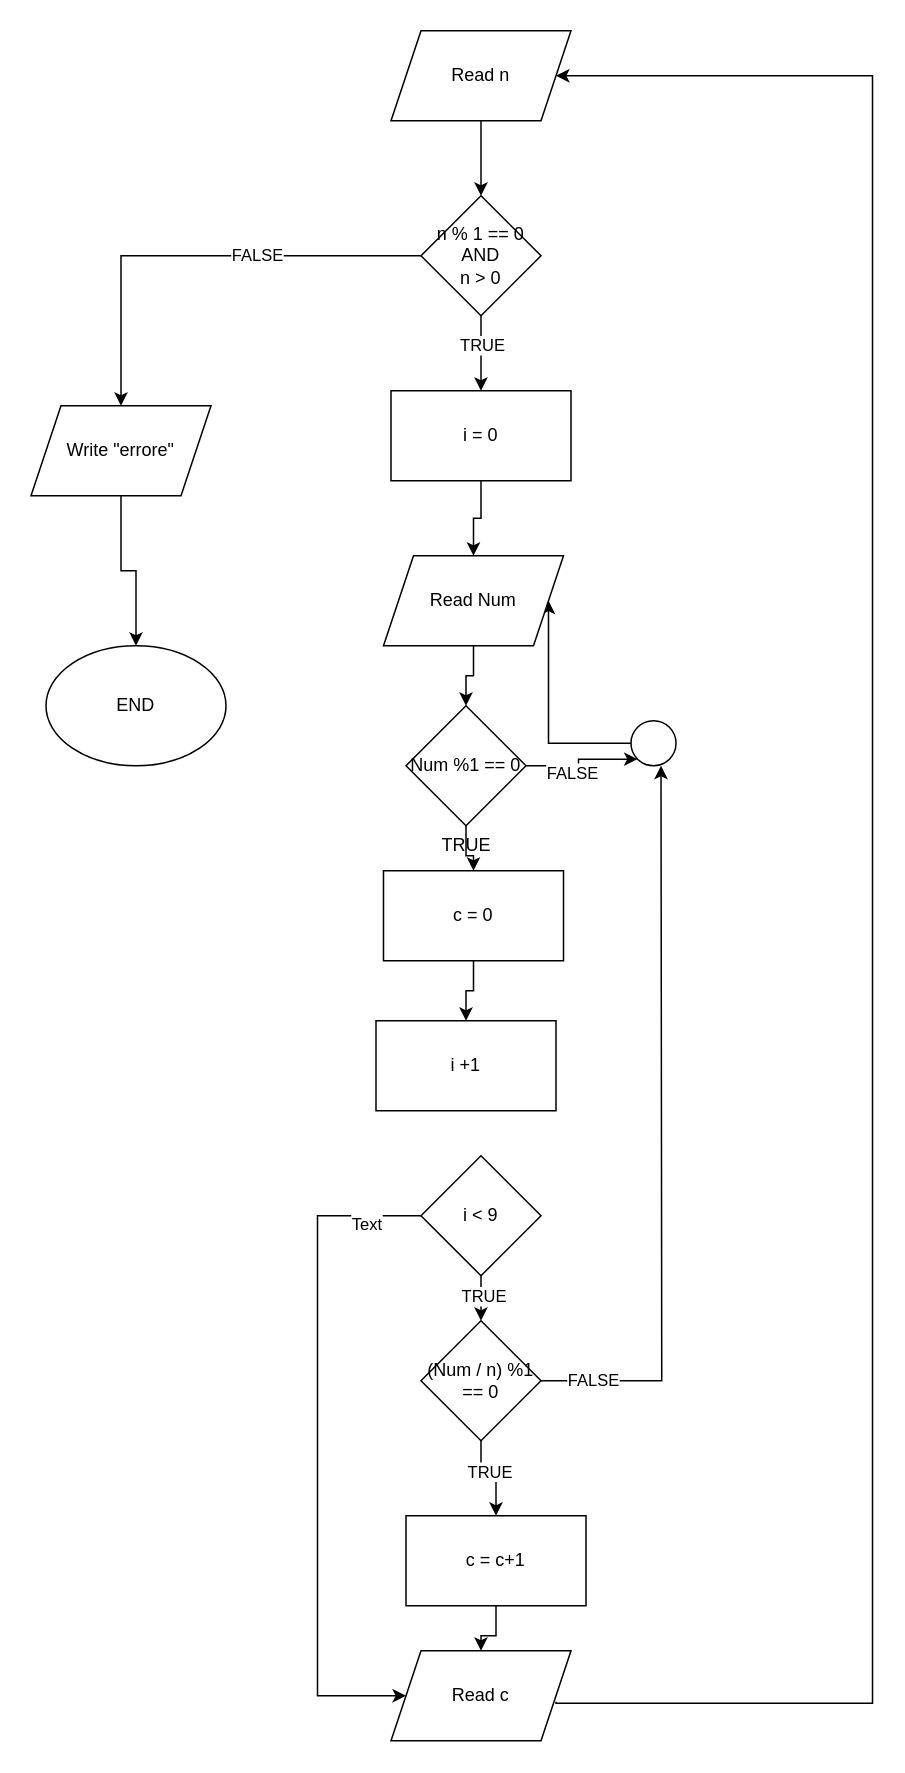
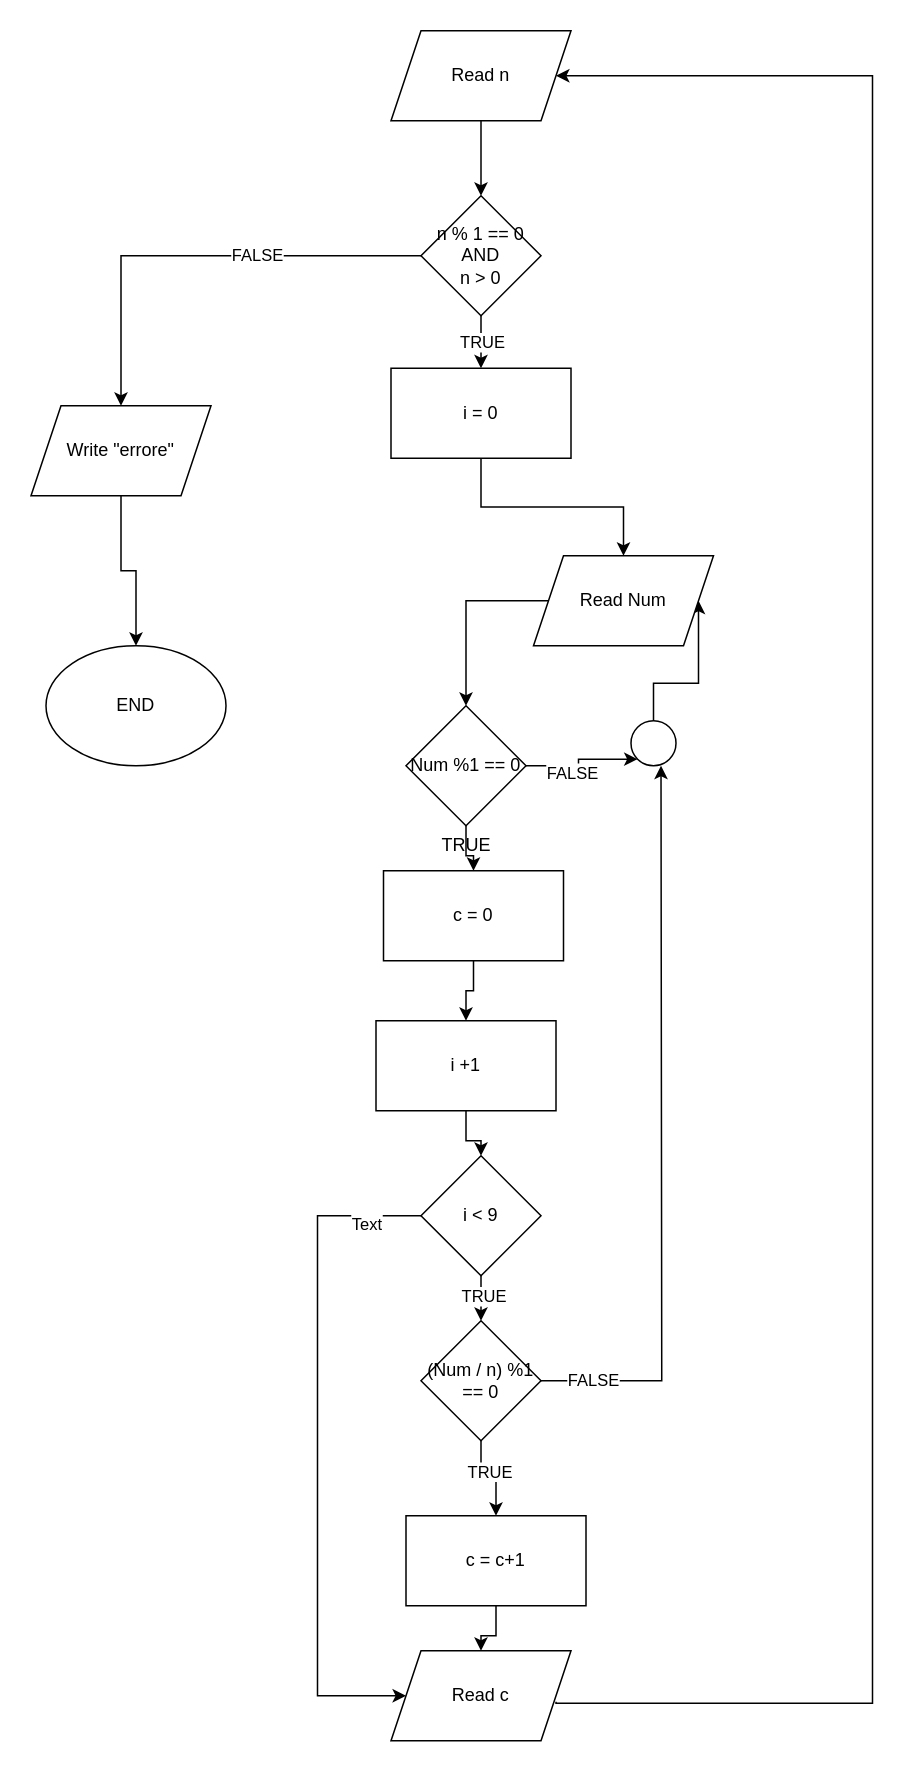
  <mxCell id="0" />
  <mxCell id="1" parent="0" />
  <mxCell id="2" value="" style="edgeStyle=orthogonalEdgeStyle;rounded=0;orthogonalLoop=1;jettySize=auto;html=1;" edge="1" parent="1" source="3" target="8"><mxGeometry relative="1" as="geometry" /></mxCell>
  <mxCell id="3" value="Read n" style="shape=parallelogram;perimeter=parallelogramPerimeter;whiteSpace=wrap;html=1;fixedSize=1;" vertex="1" parent="1"><mxGeometry x="260" y="20" width="120" height="60" as="geometry" /></mxCell>
  <mxCell id="4" value="" style="edgeStyle=orthogonalEdgeStyle;rounded=0;orthogonalLoop=1;jettySize=auto;html=1;" edge="1" parent="1" source="8" target="10"><mxGeometry relative="1" as="geometry" /></mxCell>
  <mxCell id="5" value="TRUE" style="edgeLabel;html=1;align=center;verticalAlign=middle;resizable=0;points=[];" vertex="1" connectable="0" parent="4"><mxGeometry x="-0.24" relative="1" as="geometry"><mxPoint as="offset" /></mxGeometry></mxCell>
  <mxCell id="6" style="edgeStyle=orthogonalEdgeStyle;rounded=0;orthogonalLoop=1;jettySize=auto;html=1;" edge="1" parent="1" source="8" target="37"><mxGeometry relative="1" as="geometry" /></mxCell>
  <mxCell id="7" value="FALSE" style="edgeLabel;html=1;align=center;verticalAlign=middle;resizable=0;points=[];" vertex="1" connectable="0" parent="6"><mxGeometry x="-0.267" y="-1" relative="1" as="geometry"><mxPoint as="offset" /></mxGeometry></mxCell>
  <mxCell id="8" value="&lt;div&gt;n % 1 == 0&lt;/div&gt;&lt;div&gt;AND&lt;/div&gt;&lt;div&gt;n &amp;gt; 0&lt;br&gt;&lt;/div&gt;" style="rhombus;whiteSpace=wrap;html=1;" vertex="1" parent="1"><mxGeometry x="280" y="130" width="80" height="80" as="geometry" /></mxCell>
  <mxCell id="9" value="" style="edgeStyle=orthogonalEdgeStyle;rounded=0;orthogonalLoop=1;jettySize=auto;html=1;" edge="1" parent="1" source="10" target="26"><mxGeometry relative="1" as="geometry" /></mxCell>
- <mxCell id="10" value="i = 0" style="rounded=0;whiteSpace=wrap;html=1;" vertex="1" parent="1"><mxGeometry x="260" y="260" width="120" height="60" as="geometry" /></mxCell>
+ <mxCell id="10" value="i = 0" style="rounded=0;whiteSpace=wrap;html=1;" vertex="1" parent="1"><mxGeometry x="260" y="245" width="120" height="60" as="geometry" /></mxCell>
  <mxCell id="11" style="edgeStyle=orthogonalEdgeStyle;rounded=0;orthogonalLoop=1;jettySize=auto;html=1;entryX=1;entryY=0.5;entryDx=0;entryDy=0;" edge="1" parent="1" source="39" target="26"><mxGeometry relative="1" as="geometry"><mxPoint x="440" y="410" as="targetPoint" /><Array as="points" /></mxGeometry></mxCell>
  <mxCell id="12" style="edgeStyle=orthogonalEdgeStyle;rounded=0;orthogonalLoop=1;jettySize=auto;html=1;entryX=0;entryY=1;entryDx=0;entryDy=0;" edge="1" parent="1" source="15" target="39"><mxGeometry relative="1" as="geometry" /></mxCell>
  <mxCell id="13" value="FALSE" style="edgeLabel;html=1;align=center;verticalAlign=middle;resizable=0;points=[];" vertex="1" connectable="0" parent="12"><mxGeometry x="-0.238" y="-4" relative="1" as="geometry"><mxPoint as="offset" /></mxGeometry></mxCell>
  <mxCell id="14" value="" style="edgeStyle=orthogonalEdgeStyle;rounded=0;orthogonalLoop=1;jettySize=auto;html=1;" edge="1" parent="1" source="15" target="35"><mxGeometry relative="1" as="geometry" /></mxCell>
  <mxCell id="15" value="Num %1 == 0" style="rhombus;whiteSpace=wrap;html=1;" vertex="1" parent="1"><mxGeometry x="270" y="470" width="80" height="80" as="geometry" /></mxCell>
+ <mxCell id="16" value="" style="edgeStyle=orthogonalEdgeStyle;rounded=0;orthogonalLoop=1;jettySize=auto;html=1;" edge="1" parent="1" source="17" target="31"><mxGeometry relative="1" as="geometry" /></mxCell>
  <mxCell id="17" value="i +1 " style="rounded=0;whiteSpace=wrap;html=1;" vertex="1" parent="1"><mxGeometry x="250" y="680" width="120" height="60" as="geometry" /></mxCell>
  <mxCell id="18" value="" style="edgeStyle=orthogonalEdgeStyle;rounded=0;orthogonalLoop=1;jettySize=auto;html=1;" edge="1" parent="1" source="22" target="24"><mxGeometry relative="1" as="geometry" /></mxCell>
  <mxCell id="19" value="TRUE" style="edgeLabel;html=1;align=center;verticalAlign=middle;resizable=0;points=[];" vertex="1" connectable="0" parent="18"><mxGeometry y="5" relative="1" as="geometry"><mxPoint as="offset" /></mxGeometry></mxCell>
  <mxCell id="20" style="edgeStyle=orthogonalEdgeStyle;rounded=0;orthogonalLoop=1;jettySize=auto;html=1;" edge="1" parent="1" source="22"><mxGeometry relative="1" as="geometry"><mxPoint x="440" y="510" as="targetPoint" /></mxGeometry></mxCell>
  <mxCell id="21" value="FALSE" style="edgeLabel;html=1;align=center;verticalAlign=middle;resizable=0;points=[];" vertex="1" connectable="0" parent="20"><mxGeometry x="-0.861" y="1" relative="1" as="geometry"><mxPoint as="offset" /></mxGeometry></mxCell>
  <mxCell id="22" value="(Num / n) %1 == 0" style="rhombus;whiteSpace=wrap;html=1;" vertex="1" parent="1"><mxGeometry x="280" y="880" width="80" height="80" as="geometry" /></mxCell>
  <mxCell id="23" value="" style="edgeStyle=orthogonalEdgeStyle;rounded=0;orthogonalLoop=1;jettySize=auto;html=1;" edge="1" parent="1" source="24" target="33"><mxGeometry relative="1" as="geometry" /></mxCell>
  <mxCell id="24" value="c = c+1" style="rounded=0;whiteSpace=wrap;html=1;" vertex="1" parent="1"><mxGeometry x="270" y="1010" width="120" height="60" as="geometry" /></mxCell>
  <mxCell id="25" value="" style="edgeStyle=orthogonalEdgeStyle;rounded=0;orthogonalLoop=1;jettySize=auto;html=1;" edge="1" parent="1" source="26" target="15"><mxGeometry relative="1" as="geometry" /></mxCell>
- <mxCell id="26" value="Read Num" style="shape=parallelogram;perimeter=parallelogramPerimeter;whiteSpace=wrap;html=1;fixedSize=1;" vertex="1" parent="1"><mxGeometry x="255" y="370" width="120" height="60" as="geometry" /></mxCell>
+ <mxCell id="26" value="Read Num" style="shape=parallelogram;perimeter=parallelogramPerimeter;whiteSpace=wrap;html=1;fixedSize=1;" vertex="1" parent="1"><mxGeometry x="355" y="370" width="120" height="60" as="geometry" /></mxCell>
  <mxCell id="27" value="" style="edgeStyle=orthogonalEdgeStyle;rounded=0;orthogonalLoop=1;jettySize=auto;html=1;" edge="1" parent="1" source="31" target="22"><mxGeometry relative="1" as="geometry" /></mxCell>
  <mxCell id="28" value="TRUE" style="edgeLabel;html=1;align=center;verticalAlign=middle;resizable=0;points=[];" vertex="1" connectable="0" parent="27"><mxGeometry x="0.32" y="1" relative="1" as="geometry"><mxPoint as="offset" /></mxGeometry></mxCell>
  <mxCell id="29" style="edgeStyle=orthogonalEdgeStyle;rounded=0;orthogonalLoop=1;jettySize=auto;html=1;entryX=0;entryY=0.5;entryDx=0;entryDy=0;" edge="1" parent="1" source="31" target="33"><mxGeometry relative="1" as="geometry"><mxPoint x="210" y="1130" as="targetPoint" /><Array as="points"><mxPoint x="211" y="810" /><mxPoint x="211" y="1130" /></Array></mxGeometry></mxCell>
  <mxCell id="30" value="Text" style="edgeLabel;html=1;align=center;verticalAlign=middle;resizable=0;points=[];" vertex="1" connectable="0" parent="29"><mxGeometry x="-0.835" y="5" relative="1" as="geometry"><mxPoint as="offset" /></mxGeometry></mxCell>
  <mxCell id="31" value="i &amp;lt; 9" style="rhombus;whiteSpace=wrap;html=1;" vertex="1" parent="1"><mxGeometry x="280" y="770" width="80" height="80" as="geometry" /></mxCell>
  <mxCell id="32" style="edgeStyle=orthogonalEdgeStyle;rounded=0;orthogonalLoop=1;jettySize=auto;html=1;entryX=1;entryY=0.5;entryDx=0;entryDy=0;" edge="1" parent="1" target="3"><mxGeometry relative="1" as="geometry"><mxPoint x="580" y="-37" as="targetPoint" /><mxPoint x="370" y="1134" as="sourcePoint" /><Array as="points"><mxPoint x="370" y="1135" /><mxPoint x="581" y="1135" /><mxPoint x="581" y="50" /></Array></mxGeometry></mxCell>
  <mxCell id="33" value="Read c" style="shape=parallelogram;perimeter=parallelogramPerimeter;whiteSpace=wrap;html=1;fixedSize=1;" vertex="1" parent="1"><mxGeometry x="260" y="1100" width="120" height="60" as="geometry" /></mxCell>
  <mxCell id="34" value="" style="edgeStyle=orthogonalEdgeStyle;rounded=0;orthogonalLoop=1;jettySize=auto;html=1;" edge="1" parent="1" source="35" target="17"><mxGeometry relative="1" as="geometry" /></mxCell>
  <mxCell id="35" value="c = 0" style="rounded=0;whiteSpace=wrap;html=1;" vertex="1" parent="1"><mxGeometry x="255" y="580" width="120" height="60" as="geometry" /></mxCell>
  <mxCell id="36" value="" style="edgeStyle=orthogonalEdgeStyle;rounded=0;orthogonalLoop=1;jettySize=auto;html=1;" edge="1" parent="1" source="37" target="38"><mxGeometry relative="1" as="geometry" /></mxCell>
  <mxCell id="37" value="Write &quot;errore&quot;" style="shape=parallelogram;perimeter=parallelogramPerimeter;whiteSpace=wrap;html=1;fixedSize=1;" vertex="1" parent="1"><mxGeometry x="20" y="270" width="120" height="60" as="geometry" /></mxCell>
  <mxCell id="38" value="END" style="ellipse;whiteSpace=wrap;html=1;" vertex="1" parent="1"><mxGeometry x="30" y="430" width="120" height="80" as="geometry" /></mxCell>
  <mxCell id="39" value="" style="ellipse;whiteSpace=wrap;html=1;aspect=fixed;" vertex="1" parent="1"><mxGeometry x="420" y="480" width="30" height="30" as="geometry" /></mxCell>
  <mxCell id="40" value="TRUE" style="text;html=1;align=center;verticalAlign=middle;resizable=0;points=[];autosize=1;strokeColor=none;fillColor=none;" vertex="1" parent="1"><mxGeometry x="280" y="548" width="60" height="30" as="geometry" /></mxCell>
